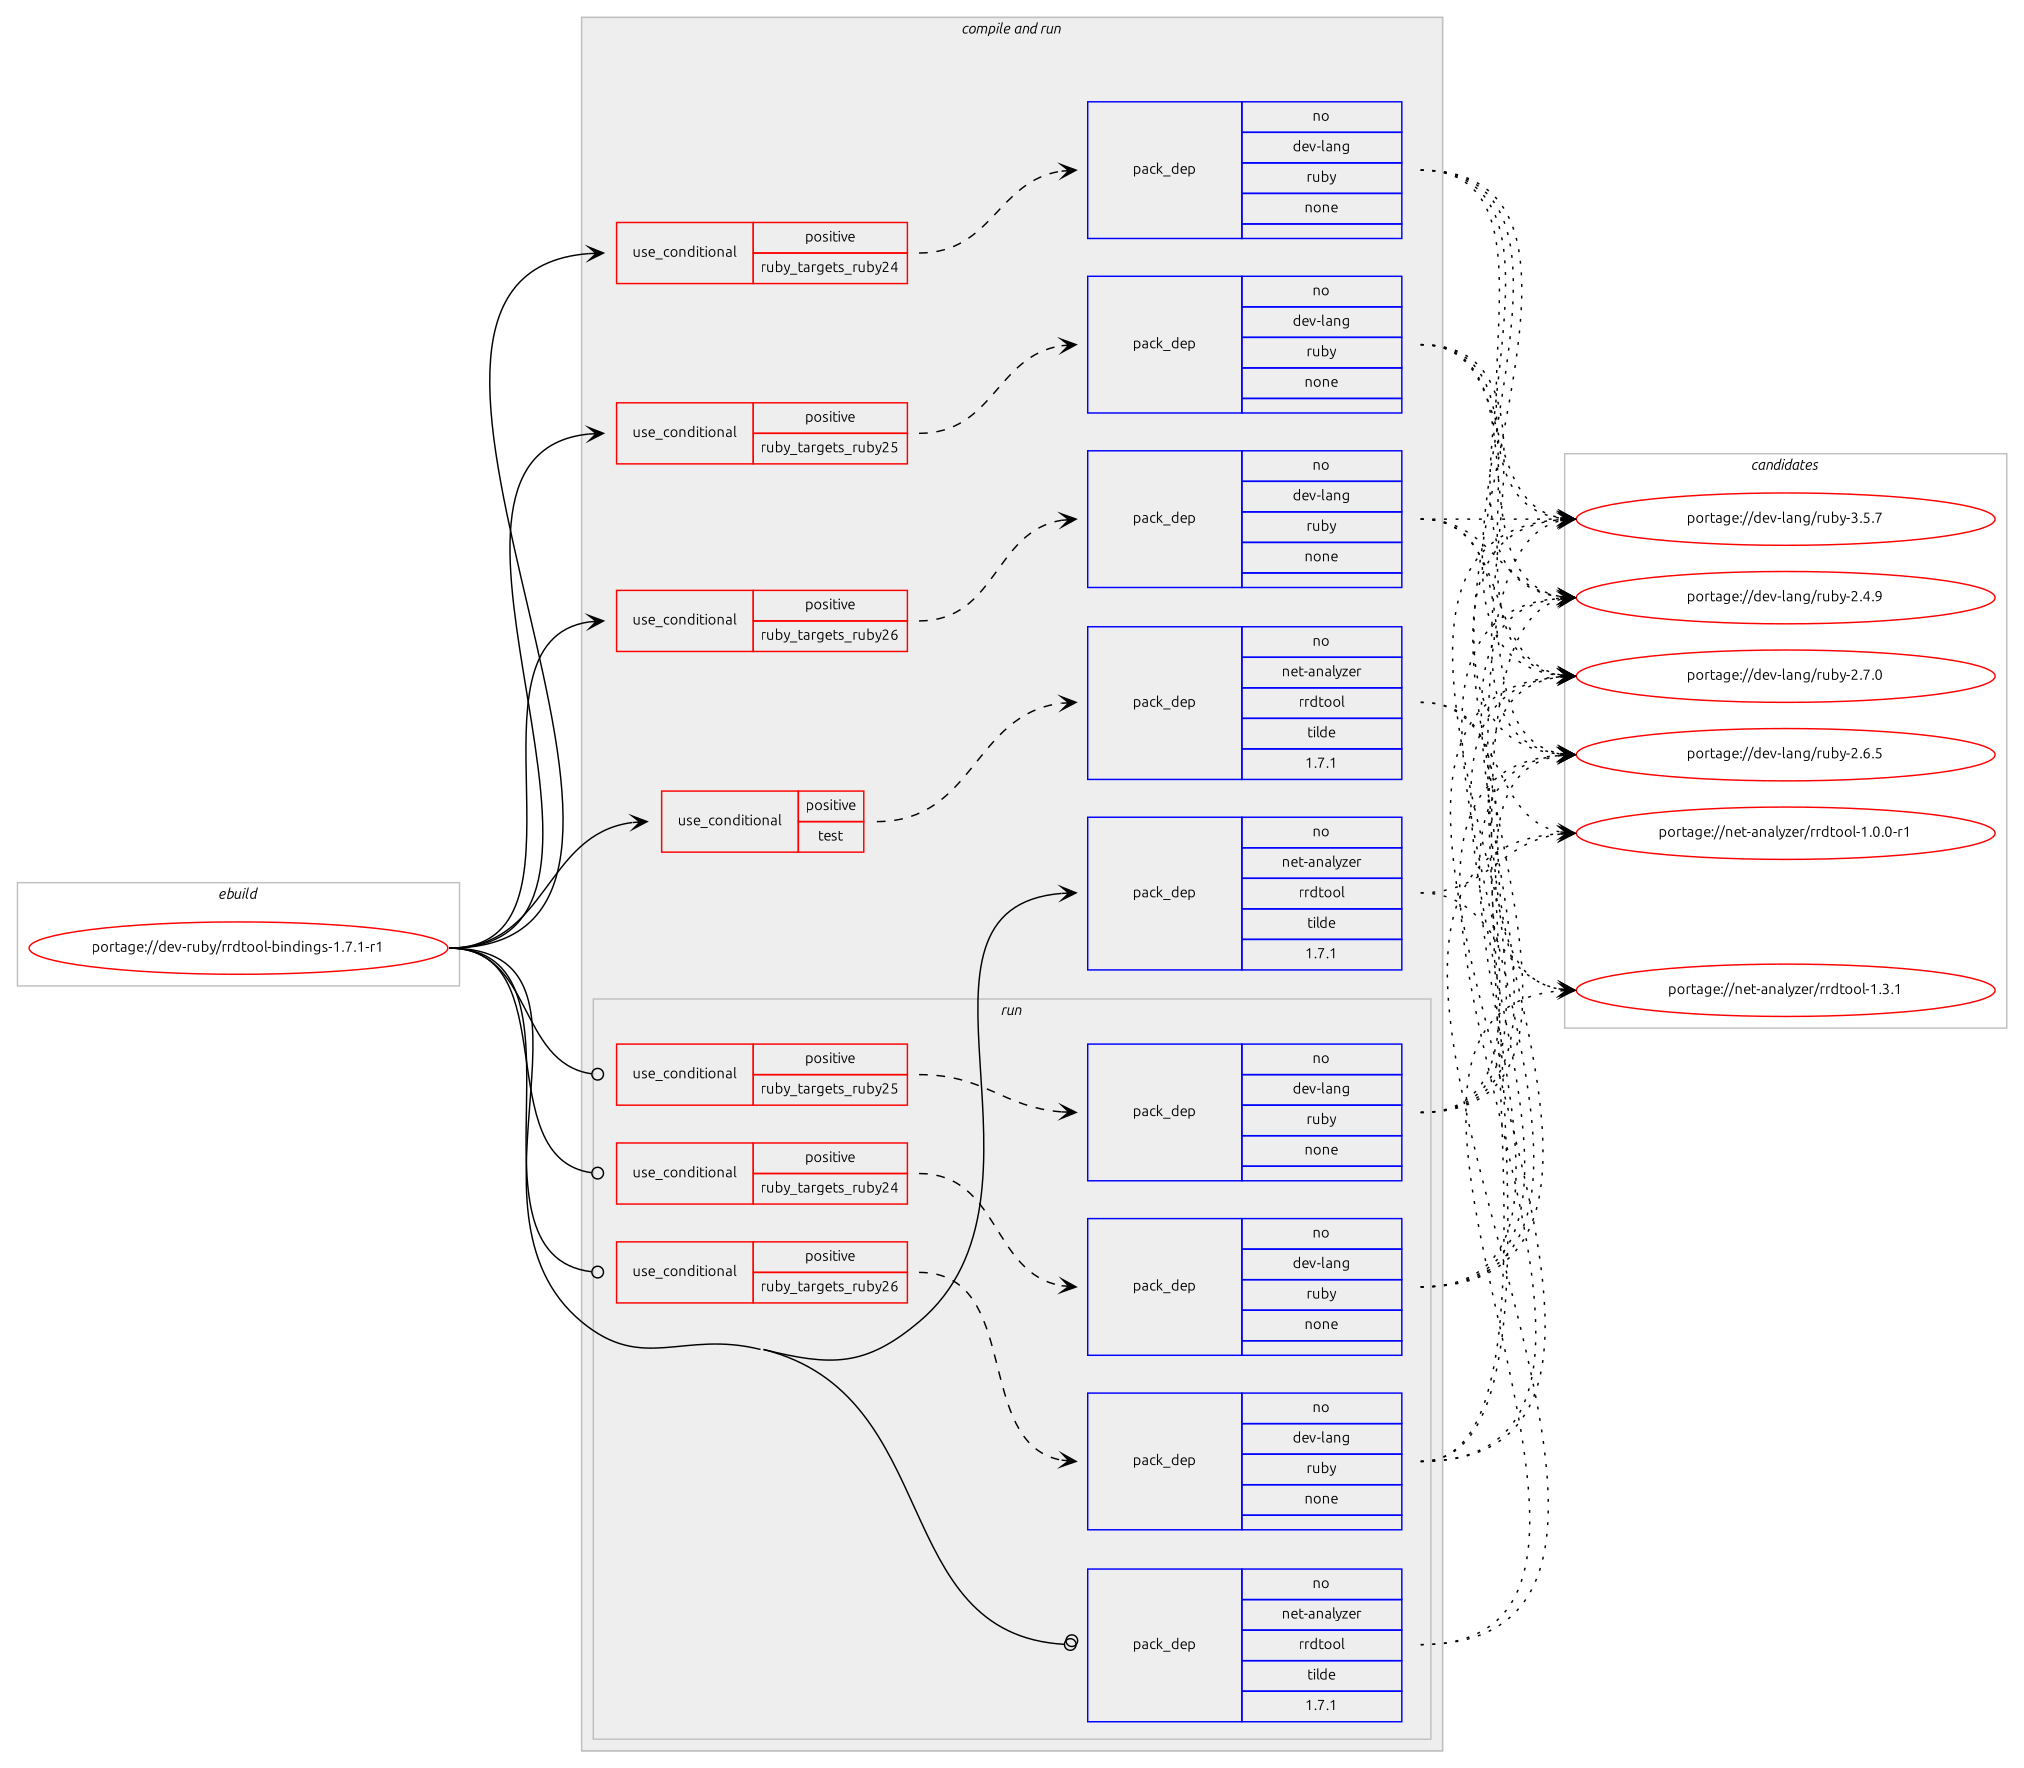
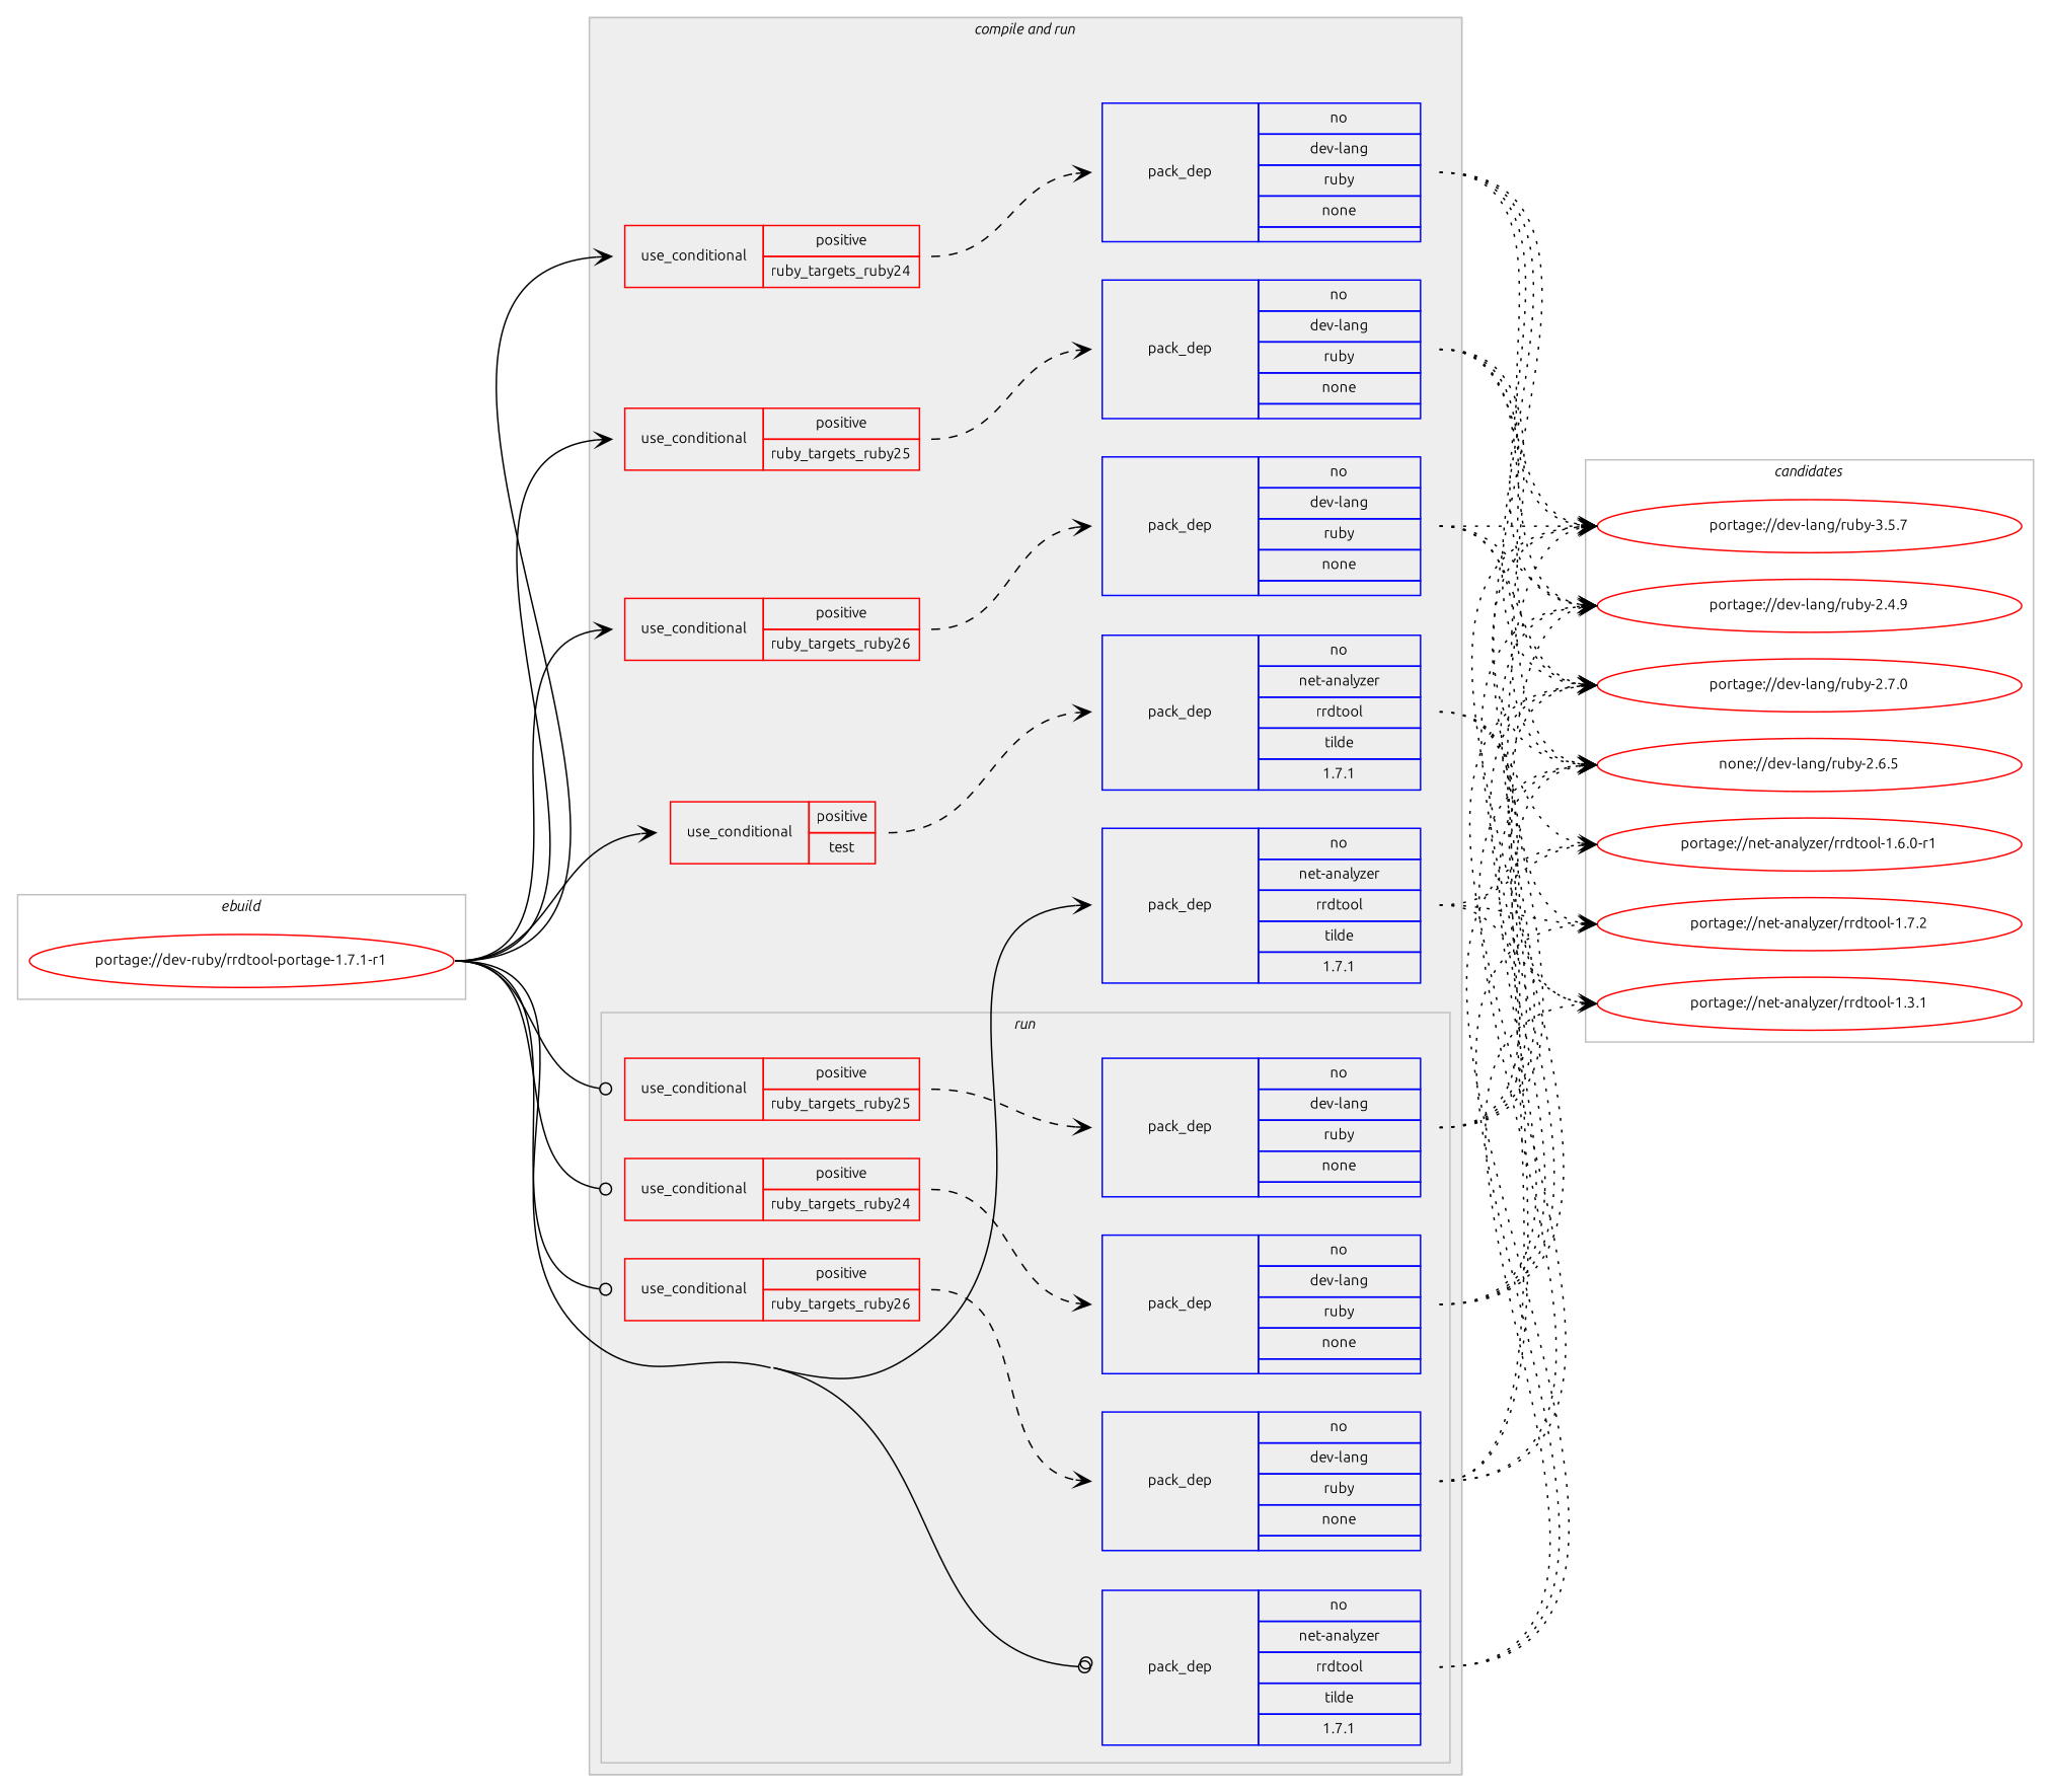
  digraph {
    compound=true
    concentrate=true
    fontname=Ubuntu
    fontsize=10
    newrank=true
    rankdir=LR
    ranksep=1.5
    node [color=red fontname=Ubuntu fontsize=10 shape=none]
    edge [arrowhead=vee fontname=Ubuntu headport=w style=dotted tailport=e weight=100]
-   n1 [label="portage://dev-ruby/rrdtool-bindings-1.7.1-r1" width=4 shape=""]
+   n1 [label="portage://dev-ruby/rrdtool-portage-1.7.1-r1" width=4 shape=""]
    n2 [color=blue label=<<TABLE BORDER="0" CELLBORDER="1" CELLSPACING="0" CELLPADDING="4" WIDTH="220"><TR><TD ROWSPAN="6" CELLPADDING="30">pack_dep</TD></TR><TR><TD WIDTH="110">no</TD></TR><TR><TD>dev-lang</TD></TR><TR><TD>ruby</TD></TR><TR><TD>none</TD></TR><TR><TD></TD></TR></TABLE>>]
    n3 [label=<<TABLE BORDER="0" CELLBORDER="1" CELLSPACING="0" CELLPADDING="4"><TR><TD ROWSPAN="3" CELLPADDING="10">use_conditional</TD></TR><TR><TD>positive</TD></TR><TR><TD>ruby_targets_ruby24</TD></TR></TABLE>>]
    n4 [color=blue label=<<TABLE BORDER="0" CELLBORDER="1" CELLSPACING="0" CELLPADDING="4" WIDTH="220"><TR><TD ROWSPAN="6" CELLPADDING="30">pack_dep</TD></TR><TR><TD WIDTH="110">no</TD></TR><TR><TD>dev-lang</TD></TR><TR><TD>ruby</TD></TR><TR><TD>none</TD></TR><TR><TD></TD></TR></TABLE>>]
    n5 [label=<<TABLE BORDER="0" CELLBORDER="1" CELLSPACING="0" CELLPADDING="4"><TR><TD ROWSPAN="3" CELLPADDING="10">use_conditional</TD></TR><TR><TD>positive</TD></TR><TR><TD>ruby_targets_ruby25</TD></TR></TABLE>>]
    n6 [color=blue label=<<TABLE BORDER="0" CELLBORDER="1" CELLSPACING="0" CELLPADDING="4" WIDTH="220"><TR><TD ROWSPAN="6" CELLPADDING="30">pack_dep</TD></TR><TR><TD WIDTH="110">no</TD></TR><TR><TD>dev-lang</TD></TR><TR><TD>ruby</TD></TR><TR><TD>none</TD></TR><TR><TD></TD></TR></TABLE>>]
    n7 [label=<<TABLE BORDER="0" CELLBORDER="1" CELLSPACING="0" CELLPADDING="4"><TR><TD ROWSPAN="3" CELLPADDING="10">use_conditional</TD></TR><TR><TD>positive</TD></TR><TR><TD>ruby_targets_ruby26</TD></TR></TABLE>>]
    n8 [color=blue label=<<TABLE BORDER="0" CELLBORDER="1" CELLSPACING="0" CELLPADDING="4" WIDTH="220"><TR><TD ROWSPAN="6" CELLPADDING="30">pack_dep</TD></TR><TR><TD WIDTH="110">no</TD></TR><TR><TD>net-analyzer</TD></TR><TR><TD>rrdtool</TD></TR><TR><TD>tilde</TD></TR><TR><TD>1.7.1</TD></TR></TABLE>>]
    n9 [label=<<TABLE BORDER="0" CELLBORDER="1" CELLSPACING="0" CELLPADDING="4"><TR><TD ROWSPAN="3" CELLPADDING="10">use_conditional</TD></TR><TR><TD>positive</TD></TR><TR><TD>test</TD></TR></TABLE>>]
    n10 [color=blue label=<<TABLE BORDER="0" CELLBORDER="1" CELLSPACING="0" CELLPADDING="4" WIDTH="220"><TR><TD ROWSPAN="6" CELLPADDING="30">pack_dep</TD></TR><TR><TD WIDTH="110">no</TD></TR><TR><TD>net-analyzer</TD></TR><TR><TD>rrdtool</TD></TR><TR><TD>tilde</TD></TR><TR><TD>1.7.1</TD></TR></TABLE>>]
    n11 [color=blue label=<<TABLE BORDER="0" CELLBORDER="1" CELLSPACING="0" CELLPADDING="4" WIDTH="220"><TR><TD ROWSPAN="6" CELLPADDING="30">pack_dep</TD></TR><TR><TD WIDTH="110">no</TD></TR><TR><TD>dev-lang</TD></TR><TR><TD>ruby</TD></TR><TR><TD>none</TD></TR><TR><TD></TD></TR></TABLE>>]
    n12 [label=<<TABLE BORDER="0" CELLBORDER="1" CELLSPACING="0" CELLPADDING="4"><TR><TD ROWSPAN="3" CELLPADDING="10">use_conditional</TD></TR><TR><TD>positive</TD></TR><TR><TD>ruby_targets_ruby25</TD></TR></TABLE>>]
    n13 [color=blue label=<<TABLE BORDER="0" CELLBORDER="1" CELLSPACING="0" CELLPADDING="4" WIDTH="220"><TR><TD ROWSPAN="6" CELLPADDING="30">pack_dep</TD></TR><TR><TD WIDTH="110">no</TD></TR><TR><TD>dev-lang</TD></TR><TR><TD>ruby</TD></TR><TR><TD>none</TD></TR><TR><TD></TD></TR></TABLE>>]
    n14 [label=<<TABLE BORDER="0" CELLBORDER="1" CELLSPACING="0" CELLPADDING="4"><TR><TD ROWSPAN="3" CELLPADDING="10">use_conditional</TD></TR><TR><TD>positive</TD></TR><TR><TD>ruby_targets_ruby24</TD></TR></TABLE>>]
    n15 [color=blue label=<<TABLE BORDER="0" CELLBORDER="1" CELLSPACING="0" CELLPADDING="4" WIDTH="220"><TR><TD ROWSPAN="6" CELLPADDING="30">pack_dep</TD></TR><TR><TD WIDTH="110">no</TD></TR><TR><TD>dev-lang</TD></TR><TR><TD>ruby</TD></TR><TR><TD>none</TD></TR><TR><TD></TD></TR></TABLE>>]
    n16 [label=<<TABLE BORDER="0" CELLBORDER="1" CELLSPACING="0" CELLPADDING="4"><TR><TD ROWSPAN="3" CELLPADDING="10">use_conditional</TD></TR><TR><TD>positive</TD></TR><TR><TD>ruby_targets_ruby26</TD></TR></TABLE>>]
    n17 [color=blue label=<<TABLE BORDER="0" CELLBORDER="1" CELLSPACING="0" CELLPADDING="4" WIDTH="220"><TR><TD ROWSPAN="6" CELLPADDING="30">pack_dep</TD></TR><TR><TD WIDTH="110">no</TD></TR><TR><TD>net-analyzer</TD></TR><TR><TD>rrdtool</TD></TR><TR><TD>tilde</TD></TR><TR><TD>1.7.1</TD></TR></TABLE>>]
    n18 [label="portage://dev-lang/ruby-2.7.0" width=4 shape=""]
-   n19 [label="portage://dev-lang/ruby-2.6.5" width=4 shape=""]
+   n19 [label="none://dev-lang/ruby-2.6.5" width=4 shape=""]
    n20 [label="portage://dev-lang/ruby-3.5.7" width=4 shape=""]
    n21 [label="portage://dev-lang/ruby-2.4.9" width=4 shape=""]
+   n22 [label="portage://net-analyzer/rrdtool-1.7.2" width=4 shape=""]
    n23 [label="portage://net-analyzer/rrdtool-1.3.1" width=4 shape=""]
-   n24 [label="portage://net-analyzer/rrdtool-1.0.0-r1" width=4 shape=""]
+   n24 [label="portage://net-analyzer/rrdtool-1.6.0-r1" width=4 shape=""]
    subgraph cluster_1 {
      color=gray
      label=<<i>ebuild</i>>
      rank=same
      n1
    }
    subgraph cluster_2 {
      color=gray
      label=<<i>dependencies</i>>
      subgraph cluster_3 {
        color=gray
        fillcolor="#eeeeee"
        label=<<i>compile</i>>
        style=filled
        subgraph sub_4 {
          color=gray
          fillcolor="#eeeeee"
          label=<<i>compile</i>>
          style=filled
          n3
          subgraph sub_5 {
            color=gray
            fillcolor="#eeeeee"
            label=<<i>compile</i>>
            style=filled
            n2
          }
        }
        subgraph sub_6 {
          color=gray
          fillcolor="#eeeeee"
          label=<<i>compile</i>>
          style=filled
          n5
          subgraph sub_7 {
            color=gray
            fillcolor="#eeeeee"
            label=<<i>compile</i>>
            style=filled
            n4
          }
        }
        subgraph sub_8 {
          color=gray
          fillcolor="#eeeeee"
          label=<<i>compile</i>>
          style=filled
          n7
          subgraph sub_9 {
            color=gray
            fillcolor="#eeeeee"
            label=<<i>compile</i>>
            style=filled
            n6
          }
        }
        subgraph sub_10 {
          color=gray
          fillcolor="#eeeeee"
          label=<<i>compile</i>>
          style=filled
          n9
          subgraph sub_11 {
            color=gray
            fillcolor="#eeeeee"
            label=<<i>compile</i>>
            style=filled
            n8
          }
        }
        subgraph sub_12 {
          color=gray
          fillcolor="#eeeeee"
          label=<<i>compile</i>>
          style=filled
          n10
        }
      }
      subgraph cluster_13 {
        color=gray
        fillcolor="#eeeeee"
        label=<<i>compile and run</i>>
        style=filled
      }
      subgraph cluster_14 {
        color=gray
        fillcolor="#eeeeee"
        label=<<i>run</i>>
        style=filled
        subgraph sub_15 {
          color=gray
          fillcolor="#eeeeee"
          label=<<i>run</i>>
          style=filled
          n12
          subgraph sub_16 {
            color=gray
            fillcolor="#eeeeee"
            label=<<i>run</i>>
            style=filled
            n11
          }
        }
        subgraph sub_17 {
          color=gray
          fillcolor="#eeeeee"
          label=<<i>run</i>>
          style=filled
          n14
          subgraph sub_18 {
            color=gray
            fillcolor="#eeeeee"
            label=<<i>run</i>>
            style=filled
            n13
          }
        }
        subgraph sub_19 {
          color=gray
          fillcolor="#eeeeee"
          label=<<i>run</i>>
          style=filled
          n16
          subgraph sub_20 {
            color=gray
            fillcolor="#eeeeee"
            label=<<i>run</i>>
            style=filled
            n15
          }
        }
        subgraph sub_21 {
          color=gray
          fillcolor="#eeeeee"
          label=<<i>run</i>>
          style=filled
          n17
        }
      }
    }
    subgraph cluster_22 {
      color=gray
      label=<<i>candidates</i>>
      rank=same
      subgraph sub_23 {
        color=black
        label=<<i>candidates</i>>
        nodesep=1
        rank=same
        n18
        n19
        n20
        n21
      }
      subgraph sub_24 {
        color=black
        label=<<i>candidates</i>>
        nodesep=1
        rank=same
        n18
        n19
        n20
        n21
      }
      subgraph sub_25 {
        color=black
        label=<<i>candidates</i>>
        nodesep=1
        rank=same
        n18
        n19
        n20
        n21
      }
      subgraph sub_26 {
        color=black
        label=<<i>candidates</i>>
        nodesep=1
        rank=same
+       n22
        n23
        n24
      }
      subgraph sub_27 {
        color=black
        label=<<i>candidates</i>>
        nodesep=1
        rank=same
+       n22
        n23
        n24
      }
      subgraph sub_28 {
        color=black
        label=<<i>candidates</i>>
        nodesep=1
        rank=same
        n18
        n19
        n20
        n21
      }
      subgraph sub_29 {
        color=black
        label=<<i>candidates</i>>
        nodesep=1
        rank=same
        n18
        n19
        n20
        n21
      }
      subgraph sub_30 {
        color=black
        label=<<i>candidates</i>>
        nodesep=1
        rank=same
        n18
        n19
        n20
        n21
      }
      subgraph sub_31 {
        color=black
        label=<<i>candidates</i>>
        nodesep=1
        rank=same
+       n22
        n23
        n24
      }
    }
    n1 -> n3 [style=solid weight=20]
    n1 -> n5 [style=solid weight=20]
    n1 -> n7 [style=solid weight=20]
    n1 -> n9 [style=solid weight=20]
    n1 -> n10 [style=solid weight=20]
    n1 -> n12 [arrowhead=odot style=solid weight=20]
    n1 -> n14 [arrowhead=odot style=solid weight=20]
    n1 -> n16 [arrowhead=odot style=solid weight=20]
    n1 -> n17 [arrowhead=odot style=solid weight=20]
    n2 -> n18
    n2 -> n19
    n2 -> n20
    n2 -> n21
    n3 -> n2 [style=dashed weight=20]
    n4 -> n18
    n4 -> n19
    n4 -> n20
    n4 -> n21
    n5 -> n4 [style=dashed weight=20]
    n6 -> n18
    n6 -> n19
    n6 -> n20
    n6 -> n21
    n7 -> n6 [style=dashed weight=20]
+   n8 -> n22
    n8 -> n23
    n8 -> n24
    n9 -> n8 [style=dashed weight=20]
+   n10 -> n22
    n10 -> n23
    n10 -> n24
    n11 -> n18
    n11 -> n19
    n11 -> n20
    n11 -> n21
    n12 -> n11 [style=dashed weight=20]
    n13 -> n18
    n13 -> n19
    n13 -> n20
    n13 -> n21
    n14 -> n13 [style=dashed weight=20]
    n15 -> n18
    n15 -> n19
    n15 -> n20
    n15 -> n21
    n16 -> n15 [style=dashed weight=20]
+   n17 -> n22
    n17 -> n23
    n17 -> n24
  }
